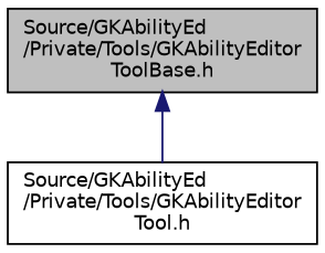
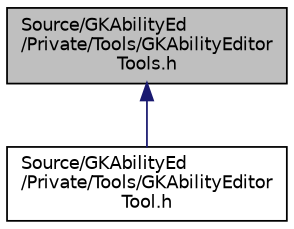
  digraph {
    node [color=black fontname=Helvetica fontsize=10 shape=record style=filled]
-   n1 [fillcolor=grey75 fontcolor=black height=0.2 label="Source/GKAbilityEd\l/Private/Tools/GKAbilityEditor\lToolBase.h" width=0.4]
+   n1 [fillcolor=grey75 fontcolor=black height=0.2 label="Source/GKAbilityEd\l/Private/Tools/GKAbilityEditor\lTools.h" width=0.4]
    n2 [fillcolor=white height=0.2 label="Source/GKAbilityEd\l/Private/Tools/GKAbilityEditor\lTool.h" width=0.4]
    n1 -> n2 [color=midnightblue dir=back fontname=Helvetica fontsize=10 labelfontname=Helvetica labelfontsize=10 style=solid]
  }
